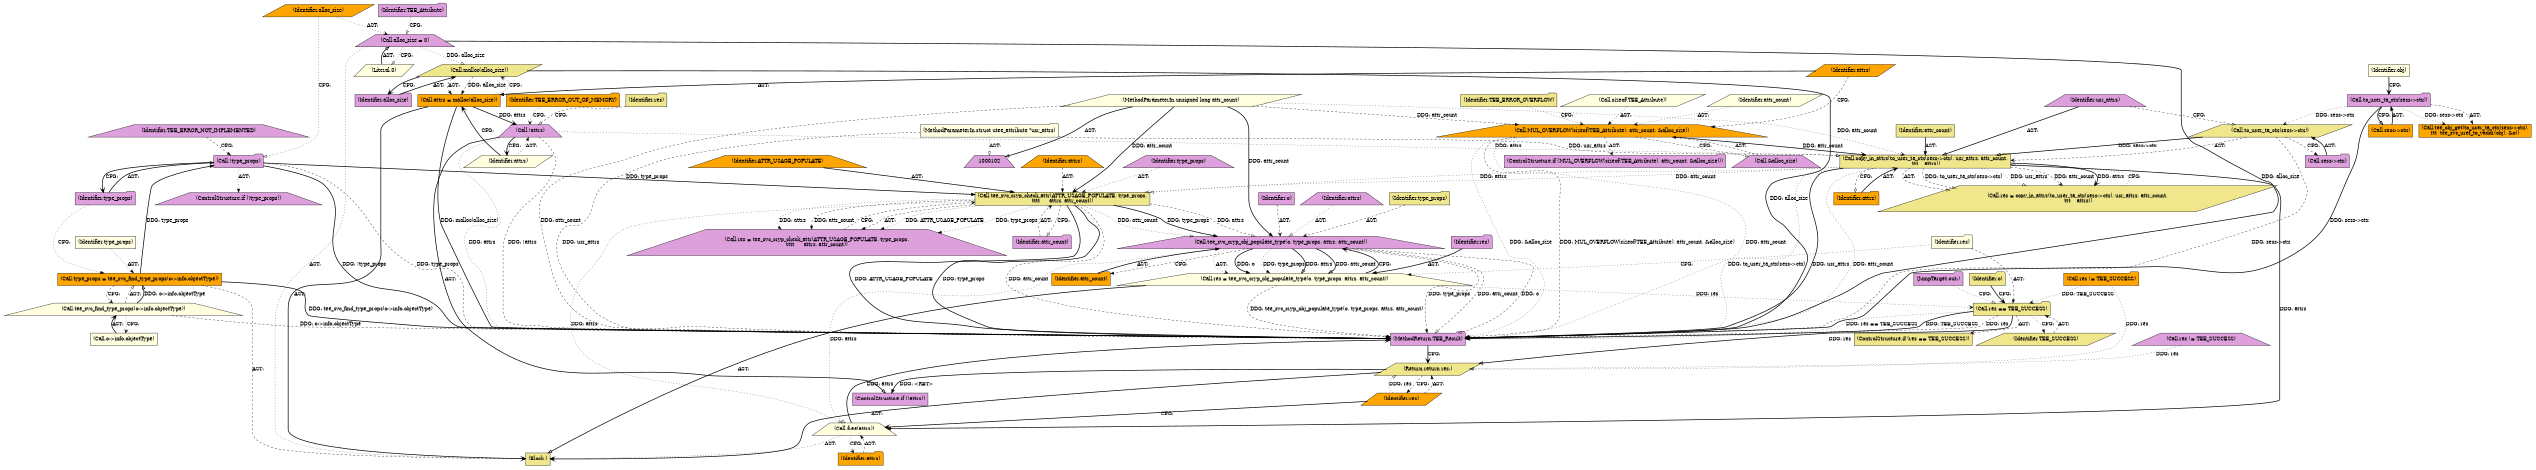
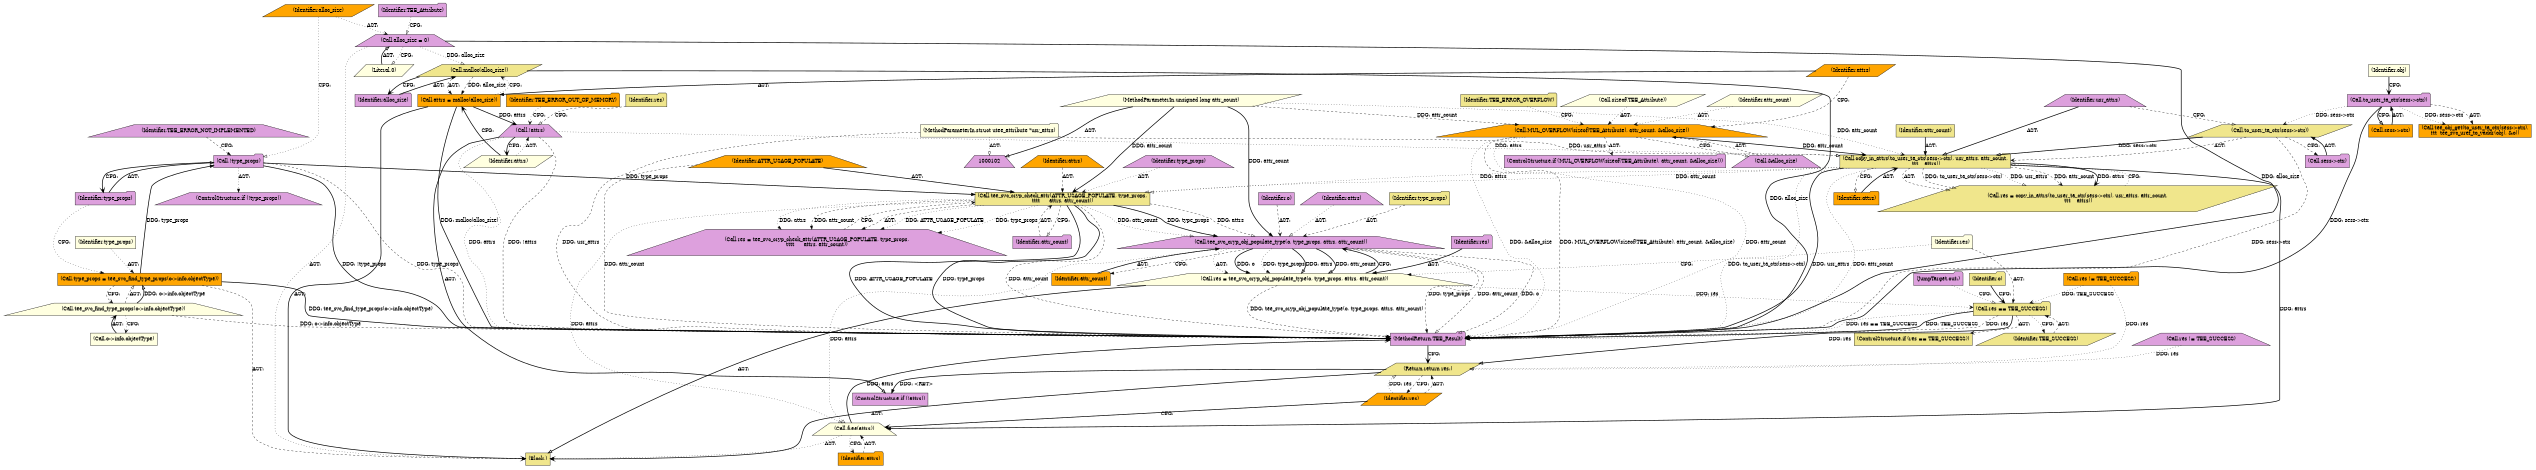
  digraph {
    node [fillcolor=plum shape=folder style=filled]
    edge [arrowhead=normal style=bold]
    n1 [label="(Call,tee_svc_cryp_obj_populate_type(o, type_props, attrs, attr_count))" shape=trapezium]
    n2 [fillcolor=lightyellow label="(Call,res = tee_svc_cryp_obj_populate_type(o, type_props, attrs, attr_count))" shape=trapezium]
    n3 [fillcolor=lightyellow label="(Call,free(attrs))" shape=trapezium]
    n4 [fillcolor=orange label="(Identifier,attr_count)"]
    n5 [label="(MethodReturn,TEE_Result)"]
    n6 [fillcolor=khaki label="(Block,)" shape=box]
    n7 [fillcolor=khaki label="(Call,res == TEE_SUCCESS)"]
    n8 [fillcolor=orange label="(Identifier,attrs)"]
    n9 [fillcolor=khaki label="(Return,return res;)" shape=parallelogram]
    n10 [fillcolor=khaki label="(Call,tee_svc_cryp_check_attr(ATTR_USAGE_POPULATE, type_props,\n\t\t\t\t      attrs, attr_count))" shape=box]
    n11 [label="(Call,res = tee_svc_cryp_check_attr(ATTR_USAGE_POPULATE, type_props,\n\t\t\t\t      attrs, attr_count))" shape=trapezium]
    n12 [label="(Identifier,attr_count)"]
    n13 [label="(Call,!type_props)"]
    n14 [label="(Identifier,type_props)"]
    n15 [label="(ControlStructure,if (!type_props))" shape=trapezium]
    n16 [fillcolor=orange label="(Call,type_props = tee_svc_find_type_props(o->info.objectType))" shape=box]
    n17 [fillcolor=lightyellow label="(Call,tee_svc_find_type_props(o->info.objectType))" shape=trapezium]
    n18 [fillcolor=lightyellow label="(Call,o->info.objectType)" shape=box]
    n19 [fillcolor=khaki label="(Call,copy_in_attrs(to_user_ta_ctx(sess->ctx), usr_attrs, attr_count,\n \t\t\t    attrs))"]
    n20 [fillcolor=orange label="(Identifier,attrs)"]
    n21 [fillcolor=khaki label="(Call,res = copy_in_attrs(to_user_ta_ctx(sess->ctx), usr_attrs, attr_count,\n \t\t\t    attrs))" shape=parallelogram]
    n22 [fillcolor=khaki label="(Call,to_user_ta_ctx(sess->ctx))" shape=parallelogram]
    n23 [label="(Call,sess->ctx)"]
    n24 [label="(Call,to_user_ta_ctx(sess->ctx))"]
    n25 [fillcolor=orange label="(Call,sess->ctx)" shape=box]
    n26 [fillcolor=orange label="(Call,tee_obj_get(to_user_ta_ctx(sess->ctx),\n\t\t\t  tee_svc_uref_to_vaddr(obj), &o))" shape=box]
    n27 [fillcolor=lightyellow label="(MethodParameterIn,struct utee_attribute *usr_attrs)"]
    1000102 [shape=trapezium]
    n29 [fillcolor=orange label="(Call,MUL_OVERFLOW(sizeof(TEE_Attribute), attr_count, &alloc_size))" shape=trapezium]
    n30 [label="(Call,&alloc_size)" shape=trapezium]
    n31 [label="(ControlStructure,if (MUL_OVERFLOW(sizeof(TEE_Attribute), attr_count, &alloc_size)))"]
    n32 [fillcolor=lightyellow label="(MethodParameterIn,unsigned long attr_count)" shape=parallelogram]
    n33 [label="(Call,!attrs)" shape=trapezium]
    n34 [fillcolor=lightyellow label="(Identifier,attrs)" shape=parallelogram]
    n35 [label="(ControlStructure,if (!attrs))" shape=box]
    n36 [fillcolor=orange label="(Call,attrs = malloc(alloc_size))" shape=box]
    n37 [fillcolor=khaki label="(Call,malloc(alloc_size))" shape=parallelogram]
    n38 [label="(Identifier,alloc_size)"]
    n39 [label="(Call,alloc_size = 0)" shape=trapezium]
    n40 [fillcolor=lightyellow label="(Literal,0)" shape=parallelogram]
    n41 [fillcolor=khaki label="(Identifier,TEE_SUCCESS)" shape=parallelogram]
    n42 [fillcolor=khaki label="(ControlStructure,if (res == TEE_SUCCESS))" shape=box]
    n43 [fillcolor=orange label="(Identifier,res)" shape=parallelogram]
    n44 [fillcolor=lightyellow label="(Identifier,attr_count)" shape=parallelogram]
    n45 [label="(Identifier,TEE_Attribute)"]
    n46 [fillcolor=orange label="(Identifier,attrs)" shape=trapezium]
    n47 [fillcolor=khaki label="(Identifier,attr_count)" shape=box]
    n48 [label="(Identifier,type_props)" shape=trapezium]
    n49 [fillcolor=khaki label="(Identifier,res)"]
    n50 [fillcolor=orange label="(Identifier,ATTR_USAGE_POPULATE)" shape=trapezium]
    n51 [fillcolor=lightyellow label="(Identifier,type_props)" shape=box]
    n52 [fillcolor=khaki label="(Identifier,type_props)"]
    n53 [label="(Identifier,TEE_ERROR_NOT_IMPLEMENTED)" shape=trapezium]
    n54 [label="(Identifier,res)"]
    n55 [label="(Call,res != TEE_SUCCESS)" shape=trapezium]
    n56 [label="(Identifier,o)" shape=box]
    n57 [fillcolor=khaki label="(Identifier,TEE_ERROR_OVERFLOW)"]
    n58 [fillcolor=orange label="(Identifier,TEE_ERROR_OUT_OF_MEMORY)"]
    n59 [fillcolor=orange label="(Identifier,alloc_size)" shape=parallelogram]
    n60 [fillcolor=khaki label="(Identifier,o)"]
    n61 [fillcolor=orange label="(Identifier,attrs)" shape=parallelogram]
    n62 [fillcolor=lightyellow label="(Identifier,res)"]
    n63 [label="(Identifier,usr_attrs)" shape=trapezium]
    n64 [fillcolor=lightyellow label="(Call,sizeof(TEE_Attribute))" shape=parallelogram]
    n65 [fillcolor=orange label="(Call,res != TEE_SUCCESS)"]
    n66 [label="(JumpTarget,out:)"]
    n67 [fillcolor=lightyellow label="(Identifier,obj)" shape=box]
    n68 [label="(Identifier,attrs)" shape=trapezium]
    n1 -> n2 [arrowhead=vee label="AST: " style=dotted]
    n1 -> n2 [label="DDG: o"]
    n1 -> n2 [label="DDG: type_props" style=dotted]
    n1 -> n2 [arrowhead=onormal label="DDG: attrs"]
    n1 -> n2 [arrowhead=onormal label="DDG: attr_count"]
    n1 -> n3 [arrowhead=onormal label="DDG: attrs" style=dotted]
    n1 -> n4 [label="CFG: " style=dashed]
    n1 -> n5 [label="DDG: type_props" style=dashed]
    n1 -> n5 [arrowhead=onormal label="DDG: attr_count" style=dashed]
    n1 -> n5 [arrowhead=onormal label="DDG: o" style=dashed]
    n2 -> n1 [arrowhead=vee label="CFG: "]
    n2 -> n5 [label="DDG: tee_svc_cryp_obj_populate_type(o, type_props, attrs, attr_count)" style=dashed]
    n2 -> n6 [arrowhead=onormal label="AST: "]
    n2 -> n7 [arrowhead=vee label="DDG: res" style=dotted]
    n3 -> n5 [arrowhead=vee label="DDG: attrs"]
    n3 -> n6 [label="AST: " style=dotted]
    n3 -> n8 [arrowhead=vee label="CFG: " style=dotted]
    n4 -> n1 [label="AST: "]
    n5 -> n9 [arrowhead=vee label="CFG: "]
    n7 -> n5 [arrowhead=onormal label="DDG: res == TEE_SUCCESS" style=dotted]
    n7 -> n5 [arrowhead=onormal label="DDG: TEE_SUCCESS"]
    n7 -> n5 [label="DDG: res" style=dashed]
    n7 -> n9 [arrowhead=onormal label="DDG: res"]
    n7 -> n41 [label="CFG: " style=dotted]
    n7 -> n42 [arrowhead=vee label="AST: " style=dashed]
    n8 -> n3 [label="AST: " style=dashed]
    n9 -> n6 [arrowhead=vee label="AST: "]
    n9 -> n35 [label="DDG: <RET>"]
    n9 -> n43 [label="CFG: " style=dashed]
    n10 -> n1 [label="DDG: type_props"]
    n10 -> n1 [arrowhead=onormal label="DDG: attrs" style=dashed]
    n10 -> n1 [arrowhead=onormal label="DDG: attr_count" style=dotted]
    n10 -> n3 [arrowhead=onormal label="DDG: attrs" style=dotted]
    n10 -> n5 [label="DDG: type_props"]
    n10 -> n5 [arrowhead=vee label="DDG: attr_count" style=dashed]
    n10 -> n5 [arrowhead=vee label="DDG: ATTR_USAGE_POPULATE"]
    n10 -> n11 [label="AST: " style=dashed]
    n10 -> n11 [label="DDG: ATTR_USAGE_POPULATE" style=dotted]
    n10 -> n11 [label="DDG: type_props" style=dotted]
    n10 -> n11 [label="DDG: attrs" style=dotted]
    n10 -> n11 [label="DDG: attr_count" style=dashed]
    n10 -> n12 [arrowhead=onormal label="CFG: " style=dashed]
    n11 -> n10 [arrowhead=vee label="CFG: " style=dashed]
    n12 -> n10 [arrowhead=vee label="AST: " style=dashed]
    n13 -> n5 [arrowhead=vee label="DDG: !type_props"]
    n13 -> n5 [label="DDG: type_props" style=dashed]
    n13 -> n10 [label="DDG: type_props"]
    n13 -> n14 [arrowhead=vee label="CFG: "]
    n13 -> n15 [label="AST: " style=dotted]
    n14 -> n13 [arrowhead=onormal label="AST: "]
    n14 -> n16 [label="CFG: " style=dotted]
    n16 -> n5 [arrowhead=vee label="DDG: tee_svc_find_type_props(o->info.objectType)"]
    n16 -> n6 [label="AST: " style=dashed]
    n16 -> n13 [label="DDG: type_props"]
    n16 -> n17 [arrowhead=vee label="CFG: " style=dashed]
    n17 -> n5 [label="DDG: o->info.objectType" style=dashed]
    n17 -> n16 [arrowhead=onormal label="AST: " style=dashed]
    n17 -> n16 [arrowhead=onormal label="DDG: o->info.objectType"]
    n17 -> n18 [arrowhead=vee label="CFG: " style=dotted]
    n18 -> n17 [arrowhead=vee label="AST: "]
    n19 -> n3 [label="DDG: attrs"]
    n19 -> n5 [arrowhead=vee label="DDG: to_user_ta_ctx(sess->ctx)" style=dotted]
    n19 -> n5 [arrowhead=onormal label="DDG: usr_attrs"]
    n19 -> n5 [arrowhead=vee label="DDG: attr_count" style=dotted]
    n19 -> n10 [arrowhead=onormal label="DDG: attrs" style=dotted]
    n19 -> n10 [arrowhead=onormal label="DDG: attr_count" style=dotted]
    n19 -> n20 [arrowhead=onormal label="CFG: " style=dashed]
    n19 -> n21 [arrowhead=onormal label="AST: " style=dashed]
    n19 -> n21 [arrowhead=onormal label="DDG: to_user_ta_ctx(sess->ctx)" style=dashed]
    n19 -> n21 [arrowhead=onormal label="DDG: usr_attrs" style=dotted]
    n19 -> n21 [arrowhead=vee label="DDG: attr_count" style=dashed]
    n19 -> n21 [arrowhead=vee label="DDG: attrs"]
    n20 -> n19 [arrowhead=vee label="AST: "]
    n21 -> n19 [arrowhead=onormal label="CFG: " style=dotted]
    n22 -> n5 [arrowhead=onormal label="DDG: sess->ctx" style=dashed]
    n22 -> n19 [arrowhead=vee label="AST: " style=dashed]
    n22 -> n19 [arrowhead=onormal label="DDG: sess->ctx"]
    n22 -> n23 [label="CFG: " style=dashed]
    n23 -> n22 [label="AST: "]
    n24 -> n5 [label="DDG: sess->ctx"]
    n24 -> n22 [arrowhead=vee label="DDG: sess->ctx" style=dotted]
    n24 -> n25 [arrowhead=onormal label="CFG: "]
    n24 -> n26 [label="AST: " style=dashed]
    n24 -> n26 [arrowhead=vee label="DDG: sess->ctx" style=dotted]
    n25 -> n24 [label="AST: "]
    n27 -> n5 [arrowhead=vee label="DDG: usr_attrs" style=dashed]
    n27 -> n19 [arrowhead=onormal label="DDG: usr_attrs" style=dashed]
    n27 -> 1000102 [arrowhead=onormal label="AST: " style=dotted]
    n29 -> n5 [arrowhead=vee label="DDG: MUL_OVERFLOW(sizeof(TEE_Attribute), attr_count, &alloc_size)" style=dashed]
    n29 -> n5 [arrowhead=vee label="DDG: attr_count" style=dotted]
    n29 -> n5 [arrowhead=onormal label="DDG: &alloc_size" style=dotted]
    n29 -> n19 [arrowhead=vee label="DDG: attr_count"]
    n29 -> n30 [arrowhead=onormal label="CFG: " style=dashed]
    n29 -> n31 [arrowhead=vee label="AST: " style=dashed]
    n30 -> n29 [label="AST: " style=dashed]
    n32 -> n1 [label="DDG: attr_count"]
-   n32 -> n5 [label="DDG: attr_count" style=dashed]
+   n50 -> n5 [label="DDG: attr_count" style=dashed]
    n32 -> n10 [arrowhead=vee label="DDG: attr_count"]
    n32 -> n19 [arrowhead=vee label="DDG: attr_count" style=dotted]
    n32 -> 1000102 [arrowhead=onormal label="AST: "]
    n32 -> n29 [label="DDG: attr_count" style=dashed]
    n33 -> n5 [arrowhead=vee label="DDG: attrs" style=dotted]
    n33 -> n5 [arrowhead=vee label="DDG: !attrs" style=dashed]
    n33 -> n19 [arrowhead=onormal label="DDG: attrs" style=dotted]
    n33 -> n34 [arrowhead=vee label="CFG: "]
    n33 -> n35 [arrowhead=onormal label="AST: "]
    n34 -> n33 [label="AST: " style=dotted]
    n34 -> n36 [arrowhead=vee label="CFG: "]
    n36 -> n5 [label="DDG: malloc(alloc_size)"]
    n36 -> n6 [arrowhead=vee label="AST: "]
    n36 -> n33 [arrowhead=vee label="DDG: attrs"]
    n36 -> n37 [arrowhead=vee label="CFG: " style=dotted]
    n37 -> n5 [arrowhead=vee label="DDG: alloc_size"]
    n37 -> n36 [label="AST: " style=dashed]
    n37 -> n36 [label="DDG: alloc_size" style=dashed]
    n37 -> n38 [arrowhead=vee label="CFG: "]
    n38 -> n37 [label="AST: "]
    n39 -> n5 [label="DDG: alloc_size"]
    n39 -> n6 [label="AST: " style=dotted]
    n39 -> n37 [arrowhead=onormal label="DDG: alloc_size" style=dotted]
    n39 -> n40 [arrowhead=onormal label="CFG: " style=dotted]
    n40 -> n39 [arrowhead=onormal label="AST: "]
    n41 -> n7 [label="AST: " style=dashed]
    n43 -> n3 [arrowhead=vee label="CFG: "]
    n43 -> n9 [label="AST: " style=dashed]
    n43 -> n9 [arrowhead=onormal label="DDG: res" style=dotted]
    n44 -> n29 [arrowhead=vee label="AST: " style=dotted]
    n45 -> n39 [arrowhead=onormal label="CFG: " style=dotted]
    n46 -> n10 [label="AST: " style=dashed]
    n47 -> n19 [label="AST: "]
    n48 -> n10 [arrowhead=vee label="AST: " style=dotted]
    n49 -> n33 [arrowhead=onormal label="CFG: " style=dashed]
    n50 -> n10 [label="AST: "]
    n51 -> n16 [label="AST: " style=dotted]
    n52 -> n1 [arrowhead=vee label="AST: " style=dashed]
    n53 -> n13 [label="CFG: " style=dashed]
    n54 -> n2 [label="AST: "]
    n55 -> n9 [arrowhead=onormal label="DDG: res" style=dotted]
    n56 -> n1 [arrowhead=vee label="AST: " style=dashed]
    n57 -> n29 [arrowhead=vee label="CFG: " style=dotted]
    n58 -> n33 [arrowhead=vee label="CFG: " style=dotted]
    n59 -> n13 [arrowhead=onormal label="CFG: " style=dotted]
    n59 -> n39 [arrowhead=vee label="AST: " style=dotted]
    n60 -> n7 [arrowhead=vee label="CFG: "]
    n61 -> n29 [label="CFG: " style=dashed]
    n61 -> n36 [label="AST: "]
    n62 -> n2 [label="CFG: " style=dotted]
    n62 -> n7 [label="AST: " style=dashed]
    n63 -> n19 [arrowhead=onormal label="AST: "]
    n63 -> n22 [arrowhead=onormal label="CFG: " style=dashed]
    n64 -> n29 [label="AST: " style=dotted]
    n65 -> n7 [arrowhead=vee label="DDG: TEE_SUCCESS" style=dotted]
    n65 -> n9 [arrowhead=onormal label="DDG: res" style=dotted]
    n66 -> n7 [arrowhead=onormal label="CFG: " style=dotted]
    n67 -> n24 [arrowhead=vee label="CFG: "]
    n68 -> n1 [arrowhead=onormal label="AST: " style=dotted]
  }
